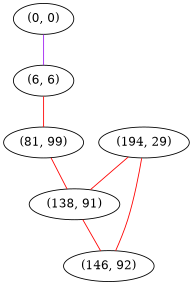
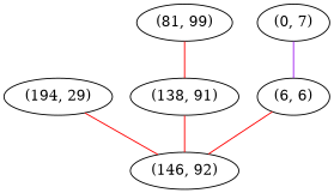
  graph {
    edge [color=red weight=1]
    "(194, 29)"
    "(138, 91)"
    "(146, 92)"
-   "(0, 0)"
+   "(0, 0)" [label="(0, 7)"]
    "(6, 6)"
    n6 [label="(81, 99)"]
-   "(194, 29)" -- "(138, 91)"
    "(194, 29)" -- "(146, 92)"
    "(138, 91)" -- "(146, 92)"
    "(0, 0)" -- "(6, 6)" [color=purple weight=4]
-   "(6, 6)" -- n6
+   "(6, 6)" -- "(146, 92)"
    n6 -- "(138, 91)"
  }
